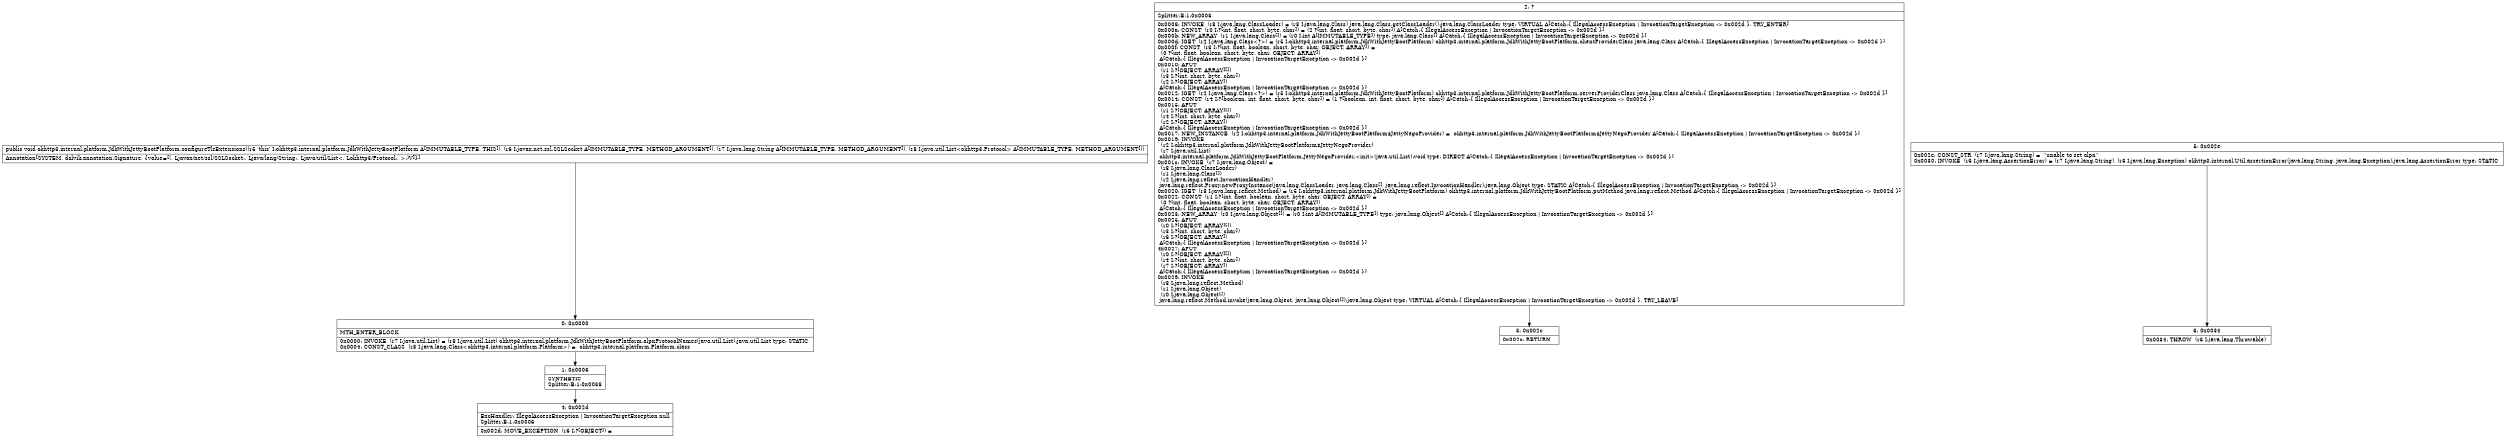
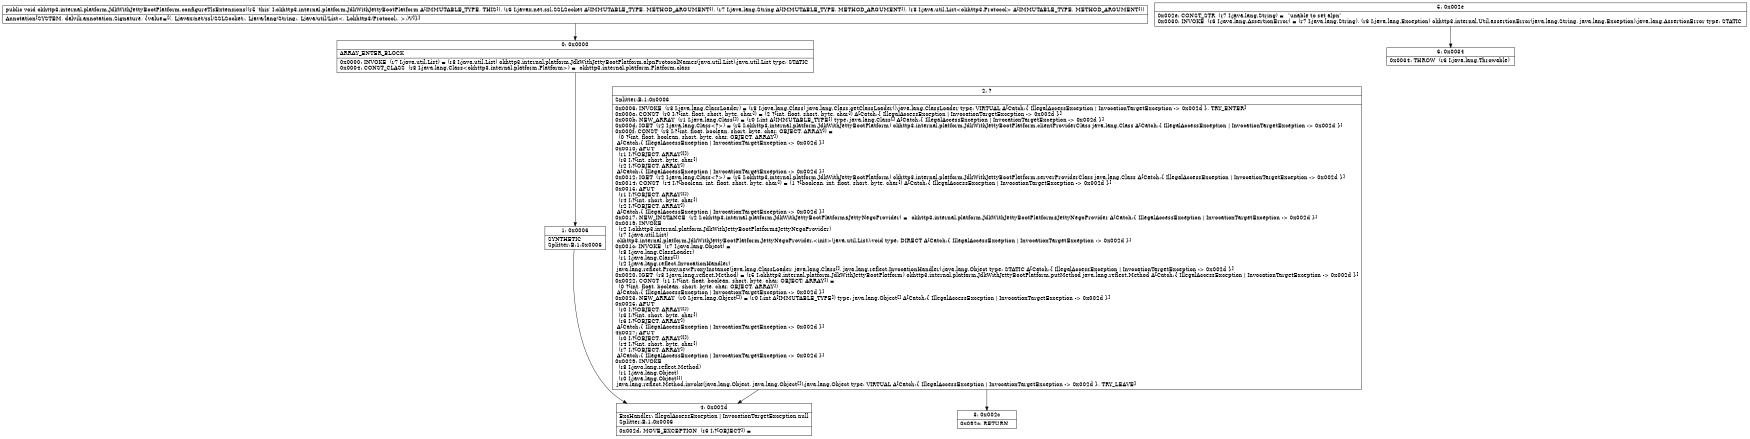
  digraph {
    node [shape=record]
-   n1 [label="{0\:\ 0x0000|MTH_ENTER_BLOCK\l|0x0000: INVOKE  (r7 I:java.util.List) = (r8 I:java.util.List) okhttp3.internal.platform.JdkWithJettyBootPlatform.alpnProtocolNames(java.util.List):java.util.List type: STATIC \l0x0004: CONST_CLASS  (r8 I:java.lang.Class\<okhttp3.internal.platform.Platform\>) =  okhttp3.internal.platform.Platform.class \l}"]
-   n2 [label="{1\:\ 0x0006|SYNTHETIC\lSplitter:B:1:0x0036\l}"]
+   n1 [label="{0\:\ 0x0000|ARRAY_ENTER_BLOCK\l|0x0000: INVOKE  (r7 I:java.util.List) = (r8 I:java.util.List) okhttp3.internal.platform.JdkWithJettyBootPlatform.alpnProtocolNames(java.util.List):java.util.List type: STATIC \l0x0004: CONST_CLASS  (r8 I:java.lang.Class\<okhttp3.internal.platform.Platform\>) =  okhttp3.internal.platform.Platform.class \l}"]
+   n2 [label="{1\:\ 0x0006|SYNTHETIC\lSplitter:B:1:0x0006\l}"]
    n3 [label="{4\:\ 0x002d|ExcHandler: IllegalAccessException \| InvocationTargetException null\lSplitter:B:1:0x0006\l|0x002d: MOVE_EXCEPTION  (r6 I:?[OBJECT]) =  \l}"]
    n4 [label="{2\:\ ?|Splitter:B:1:0x0006\l|0x0006: INVOKE  (r8 I:java.lang.ClassLoader) = (r8 I:java.lang.Class) java.lang.Class.getClassLoader():java.lang.ClassLoader type: VIRTUAL A[Catch:\{ IllegalAccessException \| InvocationTargetException \-\> 0x002d \}, TRY_ENTER]\l0x000a: CONST  (r0 I:?[int, float, short, byte, char]) = (2 ?[int, float, short, byte, char]) A[Catch:\{ IllegalAccessException \| InvocationTargetException \-\> 0x002d \}]\l0x000b: NEW_ARRAY  (r1 I:java.lang.Class[]) = (r0 I:int A[IMMUTABLE_TYPE]) type: java.lang.Class[] A[Catch:\{ IllegalAccessException \| InvocationTargetException \-\> 0x002d \}]\l0x000d: IGET  (r2 I:java.lang.Class\<?\>) = (r5 I:okhttp3.internal.platform.JdkWithJettyBootPlatform) okhttp3.internal.platform.JdkWithJettyBootPlatform.clientProviderClass java.lang.Class A[Catch:\{ IllegalAccessException \| InvocationTargetException \-\> 0x002d \}]\l0x000f: CONST  (r3 I:?[int, float, boolean, short, byte, char, OBJECT, ARRAY]) = \l  (0 ?[int, float, boolean, short, byte, char, OBJECT, ARRAY])\l A[Catch:\{ IllegalAccessException \| InvocationTargetException \-\> 0x002d \}]\l0x0010: APUT  \l  (r1 I:?[OBJECT, ARRAY][])\l  (r3 I:?[int, short, byte, char])\l  (r2 I:?[OBJECT, ARRAY])\l A[Catch:\{ IllegalAccessException \| InvocationTargetException \-\> 0x002d \}]\l0x0012: IGET  (r2 I:java.lang.Class\<?\>) = (r5 I:okhttp3.internal.platform.JdkWithJettyBootPlatform) okhttp3.internal.platform.JdkWithJettyBootPlatform.serverProviderClass java.lang.Class A[Catch:\{ IllegalAccessException \| InvocationTargetException \-\> 0x002d \}]\l0x0014: CONST  (r4 I:?[boolean, int, float, short, byte, char]) = (1 ?[boolean, int, float, short, byte, char]) A[Catch:\{ IllegalAccessException \| InvocationTargetException \-\> 0x002d \}]\l0x0015: APUT  \l  (r1 I:?[OBJECT, ARRAY][])\l  (r4 I:?[int, short, byte, char])\l  (r2 I:?[OBJECT, ARRAY])\l A[Catch:\{ IllegalAccessException \| InvocationTargetException \-\> 0x002d \}]\l0x0017: NEW_INSTANCE  (r2 I:okhttp3.internal.platform.JdkWithJettyBootPlatform$JettyNegoProvider) =  okhttp3.internal.platform.JdkWithJettyBootPlatform$JettyNegoProvider A[Catch:\{ IllegalAccessException \| InvocationTargetException \-\> 0x002d \}]\l0x0019: INVOKE  \l  (r2 I:okhttp3.internal.platform.JdkWithJettyBootPlatform$JettyNegoProvider)\l  (r7 I:java.util.List)\l okhttp3.internal.platform.JdkWithJettyBootPlatform.JettyNegoProvider.\<init\>(java.util.List):void type: DIRECT A[Catch:\{ IllegalAccessException \| InvocationTargetException \-\> 0x002d \}]\l0x001c: INVOKE  (r7 I:java.lang.Object) = \l  (r8 I:java.lang.ClassLoader)\l  (r1 I:java.lang.Class[])\l  (r2 I:java.lang.reflect.InvocationHandler)\l java.lang.reflect.Proxy.newProxyInstance(java.lang.ClassLoader, java.lang.Class[], java.lang.reflect.InvocationHandler):java.lang.Object type: STATIC A[Catch:\{ IllegalAccessException \| InvocationTargetException \-\> 0x002d \}]\l0x0020: IGET  (r8 I:java.lang.reflect.Method) = (r5 I:okhttp3.internal.platform.JdkWithJettyBootPlatform) okhttp3.internal.platform.JdkWithJettyBootPlatform.putMethod java.lang.reflect.Method A[Catch:\{ IllegalAccessException \| InvocationTargetException \-\> 0x002d \}]\l0x0022: CONST  (r1 I:?[int, float, boolean, short, byte, char, OBJECT, ARRAY]) = \l  (0 ?[int, float, boolean, short, byte, char, OBJECT, ARRAY])\l A[Catch:\{ IllegalAccessException \| InvocationTargetException \-\> 0x002d \}]\l0x0023: NEW_ARRAY  (r0 I:java.lang.Object[]) = (r0 I:int A[IMMUTABLE_TYPE]) type: java.lang.Object[] A[Catch:\{ IllegalAccessException \| InvocationTargetException \-\> 0x002d \}]\l0x0025: APUT  \l  (r0 I:?[OBJECT, ARRAY][])\l  (r3 I:?[int, short, byte, char])\l  (r6 I:?[OBJECT, ARRAY])\l A[Catch:\{ IllegalAccessException \| InvocationTargetException \-\> 0x002d \}]\l4x0027: APUT  \l  (r0 I:?[OBJECT, ARRAY][])\l  (r4 I:?[int, short, byte, char])\l  (r7 I:?[OBJECT, ARRAY])\l A[Catch:\{ IllegalAccessException \| InvocationTargetException \-\> 0x002d \}]\l0x0029: INVOKE  \l  (r8 I:java.lang.reflect.Method)\l  (r1 I:java.lang.Object)\l  (r0 I:java.lang.Object[])\l java.lang.reflect.Method.invoke(java.lang.Object, java.lang.Object[]):java.lang.Object type: VIRTUAL A[Catch:\{ IllegalAccessException \| InvocationTargetException \-\> 0x002d \}, TRY_LEAVE]\l}"]
-   n5 [label="{3\:\ 0x002c|0x002c: RETURN   \l}"]
+   n5 [label="{3\:\ 0x002c|0x092c: RETURN   \l}"]
    n6 [label="{5\:\ 0x002e|0x002e: CONST_STR  (r7 I:java.lang.String) =  \"unable to set alpn\" \l0x0030: INVOKE  (r6 I:java.lang.AssertionError) = (r7 I:java.lang.String), (r6 I:java.lang.Exception) okhttp3.internal.Util.assertionError(java.lang.String, java.lang.Exception):java.lang.AssertionError type: STATIC \l}"]
    n7 [label="{6\:\ 0x0034|0x0034: THROW  (r6 I:java.lang.Throwable) \l}"]
    n8 [label="{public void okhttp3.internal.platform.JdkWithJettyBootPlatform.configureTlsExtensions((r5 'this' I:okhttp3.internal.platform.JdkWithJettyBootPlatform A[IMMUTABLE_TYPE, THIS]), (r6 I:javax.net.ssl.SSLSocket A[IMMUTABLE_TYPE, METHOD_ARGUMENT]), (r7 I:java.lang.String A[IMMUTABLE_TYPE, METHOD_ARGUMENT]), (r8 I:java.util.List\<okhttp3.Protocol\> A[IMMUTABLE_TYPE, METHOD_ARGUMENT]))  | Annotation[SYSTEM, dalvik.annotation.Signature, \{value=[(, Ljavax\/net\/ssl\/SSLSocket;, Ljava\/lang\/String;, Ljava\/util\/List\<, Lokhttp3\/Protocol;, \>;)V]\}]\l}"]
    n1 -> n2
    n2 -> n3
+   n4 -> n3
    n4 -> n5
    n6 -> n7
    n8 -> n1
  }
